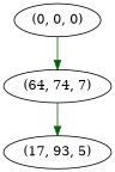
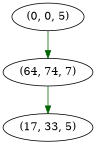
  digraph {
    edge [color=darkgreen]
-   "(0, 0, 0)"
+   "(0, 0, 0)" [label="(0, 0, 5)"]
    "(64, 74, 7)"
-   "(17, 33, 5)" [label="(17, 93, 5)"]
+   "(17, 33, 5)"
    "(0, 0, 0)" -> "(64, 74, 7)"
    "(64, 74, 7)" -> "(17, 33, 5)"
  }
